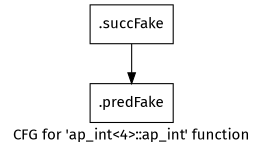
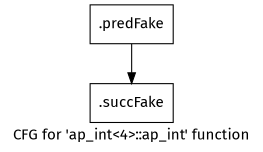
  digraph {
    label="CFG for 'ap_int\<4\>::ap_int' function"
    fontname="Fira Sans"
    node [shape=record fontname="Fira Sans"]
    n1 [label="{.predFake}"]
    n2 [filename="/media/miguel/NewVolume/Linux/Xilinx/Vitis_HLS/2020.2/include/ap_int.h" label="{.succFake}" linenumber=162]
-   n2 -> n1 [execusionnum=129 filename="/media/miguel/NewVolume/Linux/Xilinx/Vitis_HLS/2020.2/include/ap_int.h" fontname="Fira Sans"]
+   n1 -> n2 [execusionnum=129 filename="/media/miguel/NewVolume/Linux/Xilinx/Vitis_HLS/2020.2/include/ap_int.h" fontname="Fira Sans"]
  }
